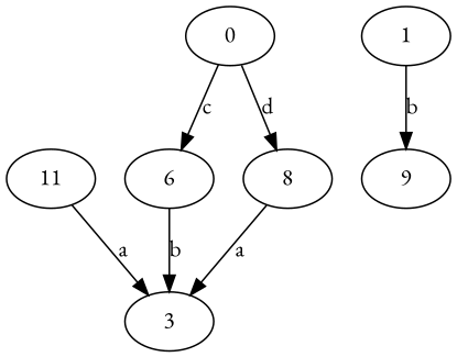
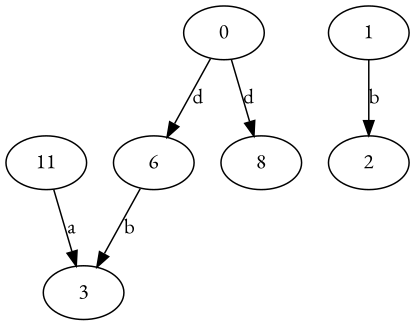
  strict digraph {
    fontname="EB Garamond"
    node [fontname="EB Garamond"]
    edge [fontname="EB Garamond"]
    11
    3
    6
    8
    0
    1
-   2 [label=9]
+   2
    11 -> 3 [label=a]
    6 -> 3 [label=b]
-   8 -> 3 [label=a]
-   0 -> 6 [label=c]
+   0 -> 6 [label=d]
    0 -> 8 [label=d]
    1 -> 2 [label=b]
  }
